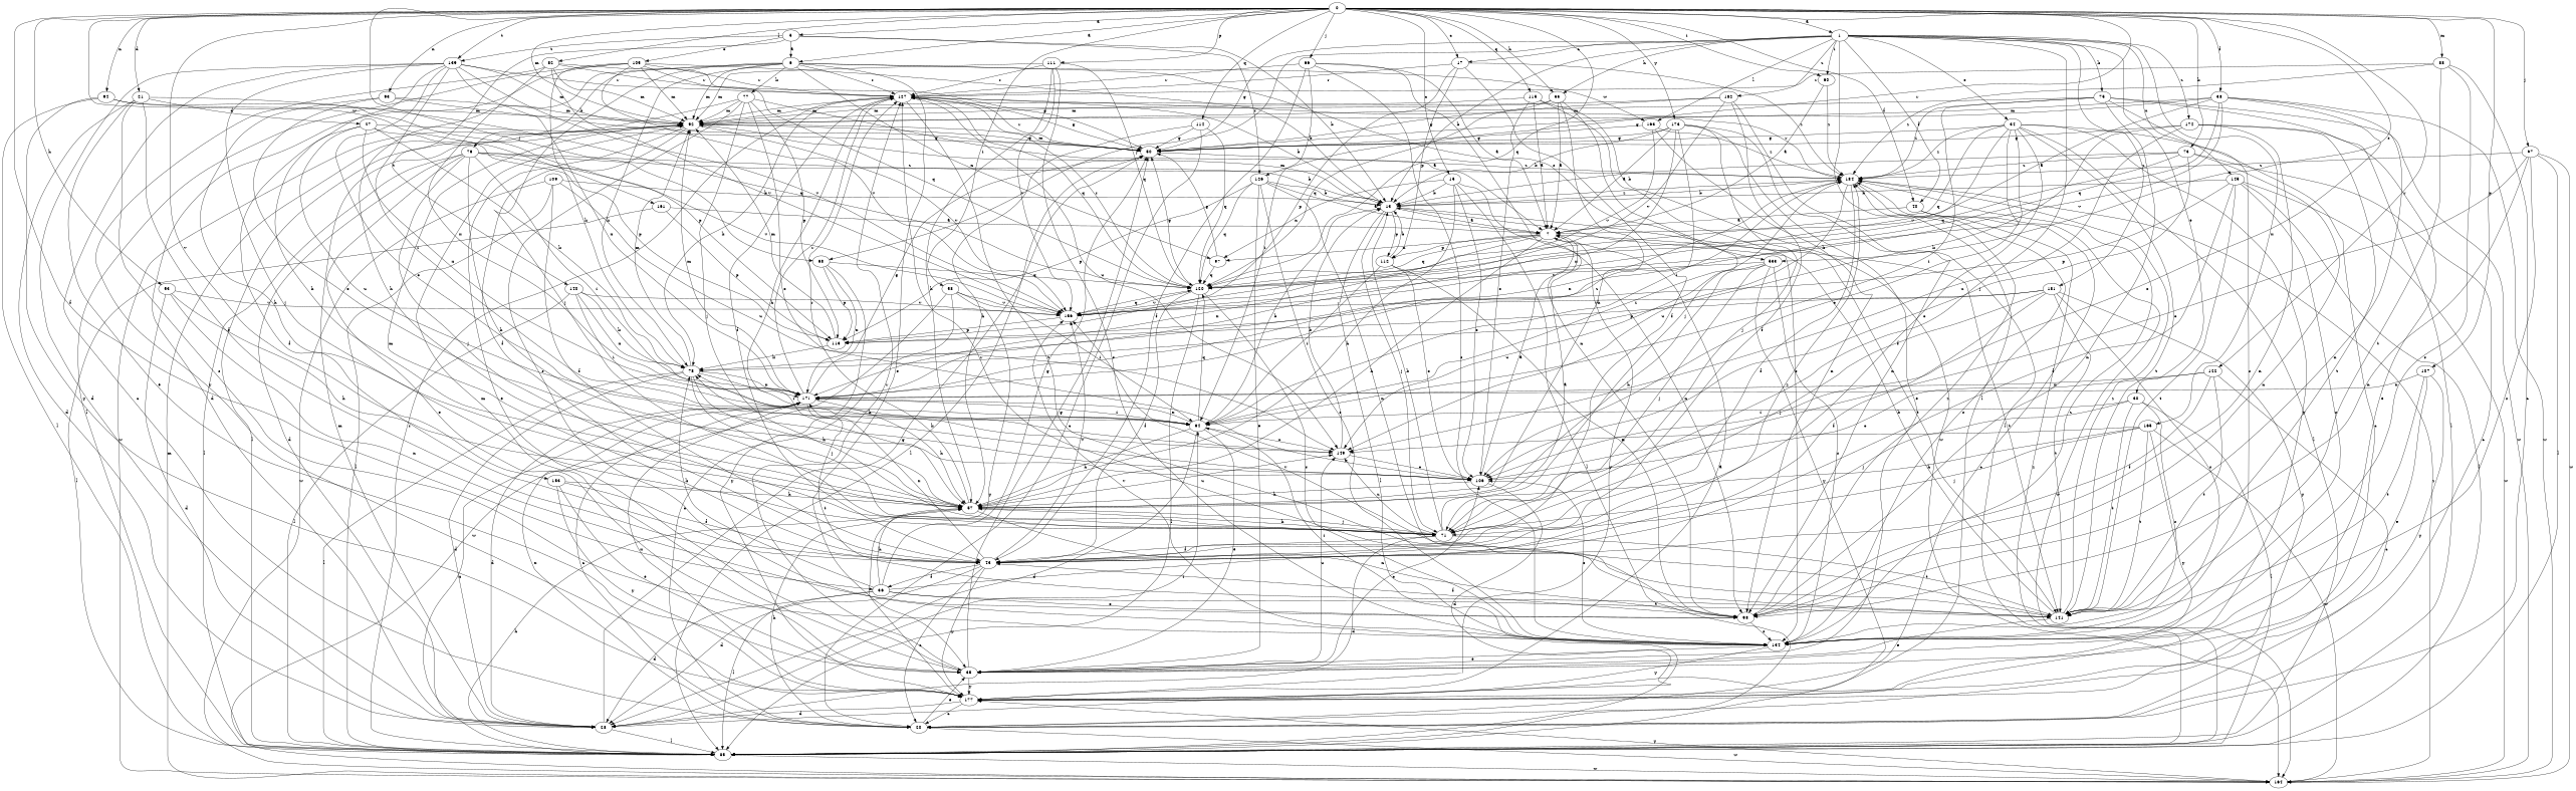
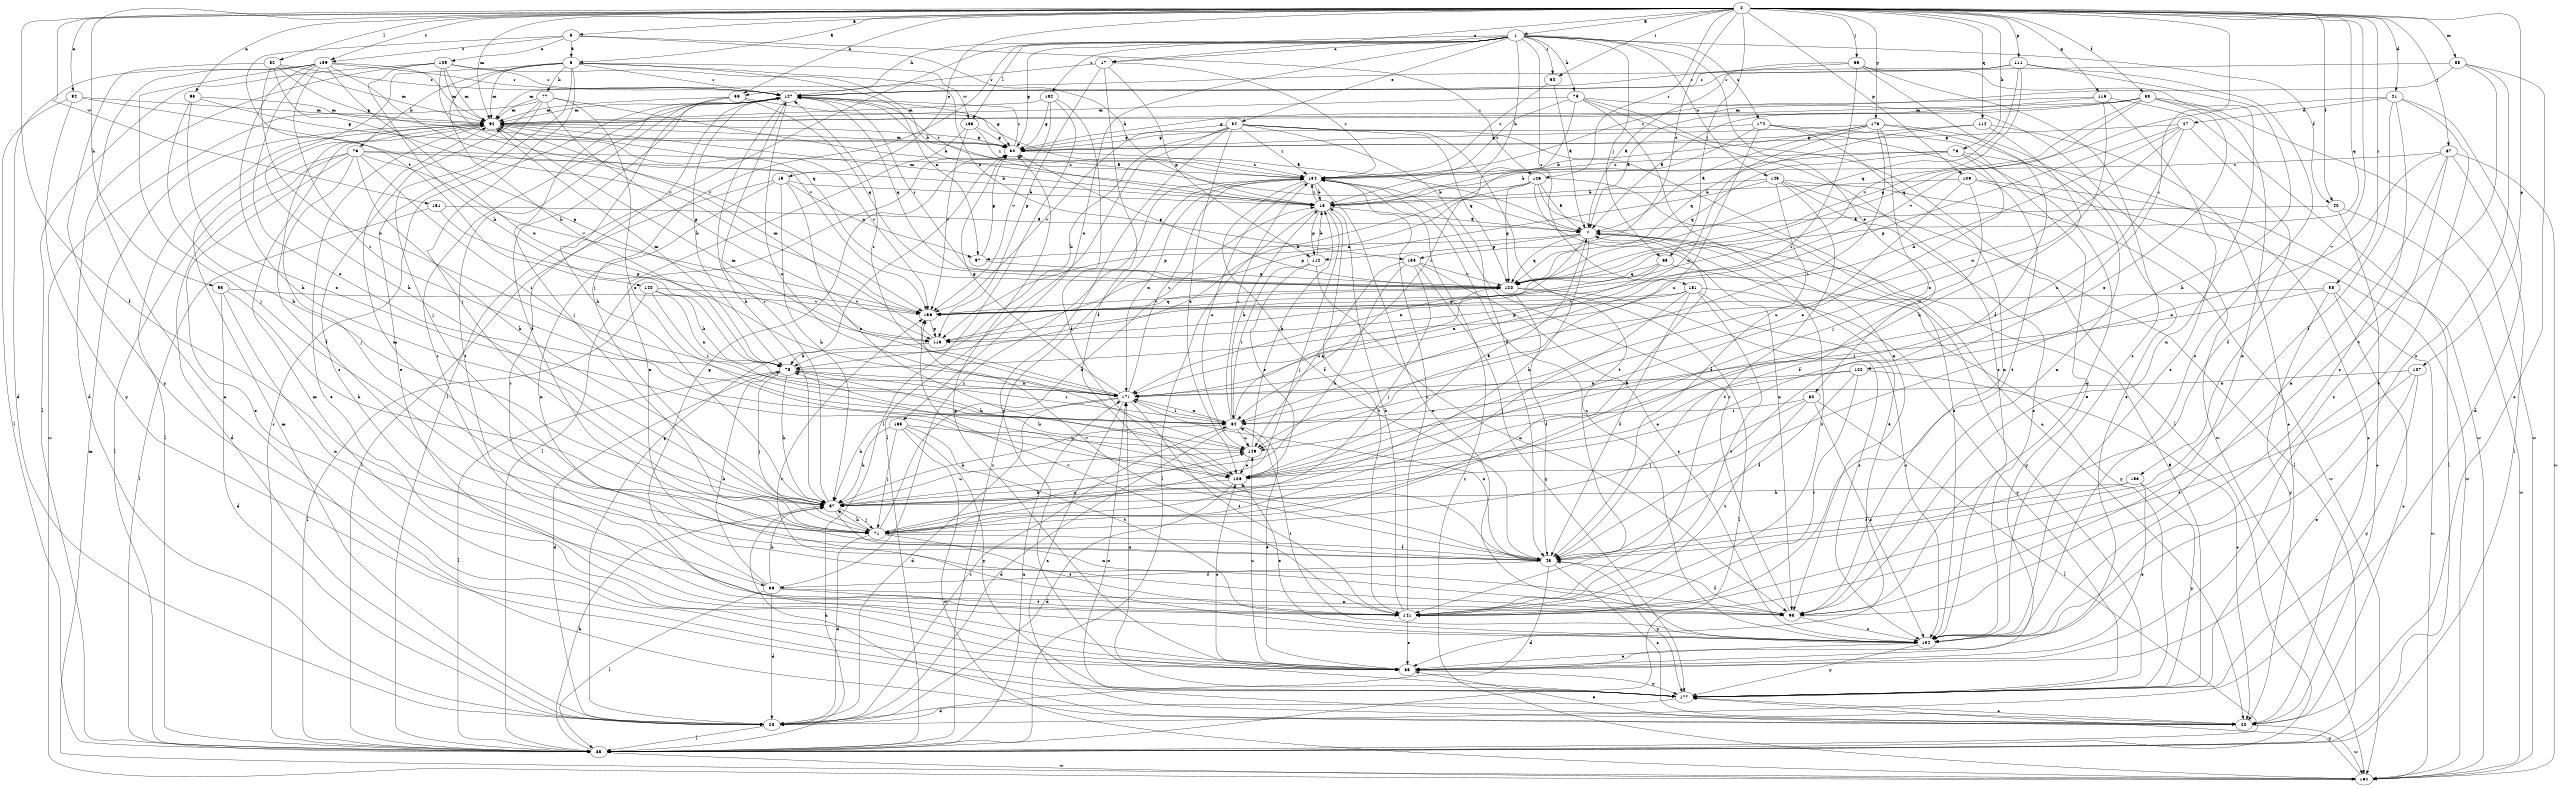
  strict digraph {
    0
    1
    5
    6
    15
    17
    21
    36
    38
    40
    53
    55
    58
    60
    66
    67
    68
    73
    82
    88
    92
    93
    94
    107
    109
    111
    114
    115
    120
    122
    126
-   133 [label=533]
+   133
    139
    153
    161
    173
    13
    30
    34
    50
    71
    75
    85
    145
    163
    165
    n47 [label=174]
    181
    182
    105
    140
    35
    57
    76
    77
    78
    97
    127
    98
    106
    112
    184
    43
    113
    27
    28
    134
    141
    7
    164
    156
    20
    177
    64
    171
    149
    0 -> 1 [label=a]
    0 -> 5 [label=a]
    0 -> 6 [label=a]
    0 -> 15 [label=c]
    0 -> 17 [label=c]
    0 -> 21 [label=d]
    0 -> 36 [label=f]
    0 -> 38 [label=f]
    0 -> 40 [label=f]
    0 -> 53 [label=h]
    0 -> 55 [label=h]
    0 -> 58 [label=i]
    0 -> 60 [label=i]
    0 -> 66 [label=j]
    0 -> 67 [label=j]
    0 -> 68 [label=j]
    0 -> 73 [label=k]
    0 -> 82 [label=l]
    0 -> 88 [label=m]
    0 -> 92 [label=m]
    0 -> 93 [label=n]
    0 -> 94 [label=n]
    0 -> 107 [label=p]
+   0 -> 109 [label=p]
    0 -> 111 [label=p]
    0 -> 114 [label=q]
    0 -> 115 [label=q]
    0 -> 120 [label=q]
    0 -> 122 [label=r]
    0 -> 126 [label=r]
    0 -> 133 [label=s]
    0 -> 139 [label=t]
    0 -> 153 [label=v]
    0 -> 161 [label=w]
    0 -> 173 [label=y]
    1 -> 17 [label=c]
    1 -> 40 [label=f]
    1 -> 55 [label=h]
    1 -> 60 [label=i]
    1 -> 68 [label=j]
    1 -> 13 [label=b]
    1 -> 30 [label=e]
    1 -> 34 [label=e]
    1 -> 50 [label=g]
    1 -> 71 [label=j]
    1 -> 75 [label=k]
    1 -> 85 [label=l]
    1 -> 145 [label=u]
    1 -> 163 [label=l]
    1 -> 165 [label=x]
    1 -> n47 [label=z]
    1 -> 181 [label=z]
    1 -> 182 [label=z]
    5 -> 6 [label=a]
    5 -> 126 [label=r]
    5 -> 139 [label=t]
    5 -> 13 [label=b]
    5 -> 105 [label=o]
    5 -> 140 [label=t]
    6 -> 92 [label=m]
    6 -> 133 [label=s]
    6 -> 71 [label=j]
    6 -> 163 [label=w]
    6 -> 35 [label=e]
    6 -> 57 [label=h]
    6 -> 76 [label=k]
    6 -> 77 [label=k]
    6 -> 78 [label=k]
    6 -> 97 [label=n]
    6 -> 127 [label=r]
    15 -> 13 [label=b]
    15 -> 85 [label=l]
    15 -> 57 [label=h]
    15 -> 97 [label=n]
    15 -> 98 [label=n]
    15 -> 106 [label=o]
    17 -> 127 [label=r]
    17 -> 112 [label=p]
    17 -> 184 [label=z]
    17 -> 43 [label=f]
    17 -> 113 [label=p]
    21 -> 120 [label=q]
    21 -> 35 [label=e]
    21 -> 43 [label=f]
    21 -> 27 [label=d]
    21 -> 28 [label=d]
    21 -> 134 [label=s]
    36 -> 50 [label=g]
    36 -> 85 [label=l]
    36 -> 57 [label=h]
    36 -> 78 [label=k]
-   36 -> 98 [label=o]
+   36 -> 98 [label=n]
    36 -> 184 [label=z]
    36 -> 28 [label=d]
    36 -> 141 [label=t]
    38 -> 92 [label=m]
    38 -> 120 [label=q]
    38 -> 50 [label=g]
    38 -> 98 [label=n]
    38 -> 106 [label=o]
    38 -> 7 [label=a]
    38 -> 164 [label=w]
    38 -> 156 [label=v]
    40 -> 7 [label=a]
    40 -> 164 [label=w]
    40 -> 20 [label=c]
    53 -> 57 [label=h]
    53 -> 98 [label=n]
    53 -> 28 [label=d]
    53 -> 156 [label=v]
    55 -> 92 [label=m]
    55 -> 120 [label=q]
    55 -> 71 [label=j]
    55 -> 57 [label=h]
    55 -> 7 [label=a]
    58 -> 164 [label=w]
    58 -> 156 [label=v]
    58 -> 20 [label=c]
    58 -> 177 [label=y]
    58 -> 64 [label=i]
    60 -> 184 [label=z]
    60 -> 7 [label=a]
    66 -> 127 [label=r]
    66 -> 98 [label=n]
    66 -> 43 [label=f]
    66 -> 134 [label=s]
    66 -> 7 [label=a]
    66 -> 64 [label=i]
    67 -> 85 [label=l]
    67 -> 98 [label=n]
    67 -> 106 [label=o]
    67 -> 184 [label=z]
    67 -> 134 [label=s]
    67 -> 164 [label=w]
    68 -> 120 [label=q]
    68 -> 113 [label=p]
    68 -> 177 [label=y]
    68 -> 171 [label=x]
    73 -> 120 [label=q]
    73 -> 13 [label=b]
    73 -> 98 [label=n]
    73 -> 106 [label=o]
    73 -> 184 [label=z]
    73 -> 20 [label=c]
    82 -> 92 [label=m]
    82 -> 50 [label=g]
    82 -> 127 [label=r]
    82 -> 156 [label=v]
    82 -> 177 [label=y]
    82 -> 171 [label=x]
    88 -> 127 [label=r]
    88 -> 184 [label=z]
    88 -> 134 [label=s]
    88 -> 141 [label=t]
    88 -> 20 [label=c]
    92 -> 50 [label=g]
    92 -> 85 [label=l]
    92 -> 35 [label=e]
    92 -> 43 [label=f]
    92 -> 156 [label=v]
    93 -> 92 [label=m]
    93 -> 50 [label=g]
    93 -> 57 [label=h]
    93 -> 106 [label=o]
    94 -> 92 [label=m]
    94 -> 85 [label=l]
    94 -> 113 [label=p]
    94 -> 177 [label=y]
    107 -> 35 [label=e]
    107 -> 141 [label=t]
    107 -> 177 [label=y]
    107 -> 171 [label=x]
    109 -> 13 [label=b]
    109 -> 85 [label=l]
    109 -> 43 [label=f]
    109 -> 164 [label=w]
    109 -> 149 [label=u]
    111 -> 92 [label=m]
    111 -> 120 [label=q]
    111 -> 57 [label=h]
    111 -> 127 [label=r]
    111 -> 134 [label=s]
    111 -> 156 [label=v]
    114 -> 120 [label=q]
    114 -> 50 [label=g]
    114 -> 57 [label=h]
    114 -> 20 [label=c]
    115 -> 92 [label=m]
    115 -> 106 [label=o]
    115 -> 134 [label=s]
    115 -> 7 [label=a]
    115 -> 164 [label=w]
    120 -> 50 [label=g]
    120 -> 85 [label=l]
    120 -> 127 [label=r]
    120 -> 43 [label=f]
    120 -> 134 [label=s]
    120 -> 156 [label=v]
    122 -> 106 [label=o]
    122 -> 43 [label=f]
    122 -> 141 [label=t]
    122 -> 20 [label=c]
    122 -> 171 [label=x]
    126 -> 120 [label=q]
    126 -> 13 [label=b]
    126 -> 35 [label=e]
    126 -> 98 [label=n]
    126 -> 113 [label=p]
    126 -> 134 [label=s]
    126 -> 7 [label=a]
    133 -> 120 [label=v]
    133 -> 71 [label=j]
    133 -> 57 [label=h]
    133 -> 134 [label=s]
    133 -> 177 [label=y]
    133 -> 149 [label=u]
    139 -> 92 [label=m]
    139 -> 71 [label=j]
    139 -> 57 [label=h]
    139 -> 127 [label=r]
    139 -> 106 [label=o]
    139 -> 28 [label=d]
    139 -> 156 [label=v]
    139 -> 20 [label=c]
    139 -> 64 [label=i]
    139 -> 171 [label=x]
    153 -> 35 [label=e]
    153 -> 57 [label=h]
    153 -> 43 [label=f]
    153 -> 177 [label=y]
    161 -> 85 [label=l]
    161 -> 113 [label=p]
    161 -> 7 [label=a]
    173 -> 13 [label=b]
    173 -> 50 [label=g]
    173 -> 71 [label=j]
    173 -> 35 [label=e]
    173 -> 98 [label=n]
    173 -> 7 [label=a]
    173 -> 64 [label=i]
    173 -> 171 [label=x]
    13 -> 92 [label=m]
    13 -> 71 [label=j]
    13 -> 85 [label=l]
    13 -> 112 [label=p]
    13 -> 184 [label=z]
    13 -> 141 [label=t]
    13 -> 7 [label=a]
    30 -> 71 [label=j]
    30 -> 85 [label=l]
    30 -> 134 [label=s]
    30 -> 141 [label=t]
    30 -> 64 [label=i]
    34 -> 120 [label=q]
    34 -> 50 [label=g]
    34 -> 85 [label=l]
    34 -> 78 [label=k]
    34 -> 106 [label=o]
    34 -> 184 [label=z]
    34 -> 43 [label=f]
    34 -> 141 [label=t]
    34 -> 156 [label=v]
    34 -> 20 [label=c]
    34 -> 177 [label=y]
    50 -> 92 [label=m]
    50 -> 85 [label=l]
    50 -> 127 [label=r]
    50 -> 184 [label=z]
    71 -> 13 [label=b]
    71 -> 57 [label=h]
    71 -> 43 [label=f]
    71 -> 28 [label=d]
    71 -> 141 [label=t]
    71 -> 7 [label=a]
    71 -> 149 [label=u]
    75 -> 92 [label=m]
    75 -> 85 [label=l]
    75 -> 98 [label=n]
    75 -> 184 [label=z]
    75 -> 134 [label=s]
    75 -> 164 [label=w]
    75 -> 64 [label=i]
    85 -> 57 [label=h]
    85 -> 127 [label=r]
    85 -> 184 [label=z]
    85 -> 164 [label=w]
    85 -> 171 [label=x]
    145 -> 13 [label=b]
    145 -> 85 [label=l]
    145 -> 43 [label=f]
    145 -> 113 [label=p]
    145 -> 134 [label=s]
    145 -> 141 [label=t]
    145 -> 164 [label=w]
    163 -> 50 [label=g]
    163 -> 98 [label=n]
    163 -> 184 [label=z]
    163 -> 156 [label=v]
    165 -> 71 [label=j]
    165 -> 57 [label=h]
    165 -> 141 [label=t]
    165 -> 164 [label=w]
    165 -> 177 [label=y]
    165 -> 149 [label=u]
    n47 -> 50 [label=g]
    n47 -> 35 [label=e]
    n47 -> 78 [label=k]
    n47 -> 98 [label=n]
    n47 -> 141 [label=t]
    n47 -> 149 [label=u]
    181 -> 71 [label=j]
    181 -> 43 [label=f]
    181 -> 113 [label=p]
    181 -> 134 [label=s]
    181 -> 141 [label=t]
    181 -> 156 [label=v]
    181 -> 177 [label=y]
    182 -> 92 [label=m]
    182 -> 50 [label=g]
    182 -> 85 [label=l]
    182 -> 43 [label=f]
    182 -> 156 [label=v]
    105 -> 92 [label=m]
    105 -> 120 [label=q]
    105 -> 13 [label=b]
    105 -> 85 [label=l]
    105 -> 78 [label=k]
    105 -> 127 [label=r]
    105 -> 28 [label=d]
    105 -> 156 [label=v]
    140 -> 85 [label=l]
    140 -> 78 [label=k]
    140 -> 156 [label=v]
    140 -> 64 [label=i]
    140 -> 171 [label=x]
    35 -> 92 [label=m]
    35 -> 50 [label=g]
    35 -> 127 [label=r]
    35 -> 106 [label=o]
    35 -> 177 [label=y]
    35 -> 149 [label=u]
    57 -> 71 [label=j]
    57 -> 127 [label=r]
    57 -> 98 [label=n]
    57 -> 149 [label=u]
    76 -> 13 [label=b]
    76 -> 71 [label=j]
    76 -> 85 [label=l]
    76 -> 35 [label=e]
    76 -> 57 [label=h]
    76 -> 184 [label=z]
    76 -> 28 [label=d]
    76 -> 156 [label=v]
    76 -> 64 [label=i]
    77 -> 92 [label=m]
    77 -> 71 [label=j]
    77 -> 106 [label=o]
    77 -> 113 [label=p]
    77 -> 134 [label=s]
    77 -> 7 [label=a]
    77 -> 164 [label=w]
    78 -> 92 [label=m]
    78 -> 71 [label=j]
    78 -> 85 [label=l]
    78 -> 57 [label=h]
    78 -> 28 [label=d]
    78 -> 64 [label=i]
    78 -> 171 [label=x]
    97 -> 120 [label=q]
    97 -> 50 [label=g]
    127 -> 92 [label=m]
    127 -> 120 [label=q]
    127 -> 13 [label=b]
    127 -> 50 [label=g]
    127 -> 57 [label=h]
    127 -> 78 [label=k]
    127 -> 43 [label=f]
    127 -> 141 [label=t]
    127 -> 149 [label=u]
    98 -> 184 [label=z]
    98 -> 43 [label=f]
    98 -> 134 [label=s]
    106 -> 57 [label=h]
    106 -> 78 [label=k]
    106 -> 28 [label=d]
    106 -> 7 [label=a]
    112 -> 13 [label=b]
    112 -> 98 [label=n]
    112 -> 106 [label=o]
    112 -> 64 [label=i]
    184 -> 13 [label=b]
    184 -> 127 [label=r]
    184 -> 43 [label=f]
    184 -> 134 [label=s]
    184 -> 171 [label=x]
    184 -> 149 [label=u]
    43 -> 36 [label=f]
    43 -> 92 [label=m]
    43 -> 28 [label=d]
    43 -> 156 [label=v]
    43 -> 20 [label=c]
    43 -> 177 [label=y]
    43 -> 171 [label=x]
    113 -> 92 [label=m]
    113 -> 78 [label=k]
    27 -> 50 [label=g]
    27 -> 78 [label=k]
    27 -> 43 [label=f]
    27 -> 113 [label=p]
    27 -> 171 [label=x]
    27 -> 149 [label=u]
    28 -> 92 [label=m]
    28 -> 50 [label=g]
    28 -> 85 [label=l]
    28 -> 64 [label=i]
    134 -> 35 [label=e]
    134 -> 106 [label=o]
    134 -> 184 [label=z]
    134 -> 156 [label=v]
    134 -> 177 [label=y]
    134 -> 64 [label=i]
    141 -> 13 [label=b]
    141 -> 35 [label=e]
    141 -> 127 [label=r]
    141 -> 184 [label=z]
    141 -> 156 [label=v]
    7 -> 120 [label=q]
    7 -> 57 [label=h]
    7 -> 97 [label=n]
    7 -> 112 [label=p]
    7 -> 141 [label=t]
    7 -> 177 [label=y]
    7 -> 171 [label=x]
    164 -> 92 [label=m]
    164 -> 184 [label=z]
    164 -> 177 [label=y]
    156 -> 120 [label=q]
    156 -> 113 [label=p]
    20 -> 35 [label=e]
    20 -> 57 [label=h]
    20 -> 164 [label=w]
    20 -> 171 [label=x]
    177 -> 28 [label=d]
    177 -> 7 [label=a]
    177 -> 20 [label=c]
    177 -> 171 [label=x]
    64 -> 120 [label=q]
    64 -> 13 [label=b]
    64 -> 35 [label=e]
    64 -> 57 [label=h]
    64 -> 184 [label=z]
    64 -> 28 [label=d]
    64 -> 171 [label=x]
    64 -> 149 [label=u]
    171 -> 92 [label=m]
    171 -> 50 [label=g]
    171 -> 57 [label=h]
    171 -> 127 [label=r]
    171 -> 184 [label=z]
    171 -> 28 [label=d]
    171 -> 141 [label=t]
    171 -> 20 [label=c]
    171 -> 64 [label=i]
    149 -> 13 [label=b]
    149 -> 78 [label=k]
    149 -> 106 [label=o]
  }
